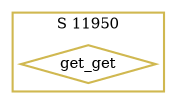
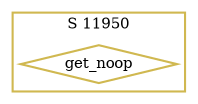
  digraph {
-   n1 [color="#D0B850" label=get_get shape=diamond style=bold]
+   n1 [color="#D0B850" label=get_noop shape=diamond style=bold]
    subgraph cluster_1 {
      color="#D0B850"
      label="S 11950"
      style=bold
      n1
    }
  }
